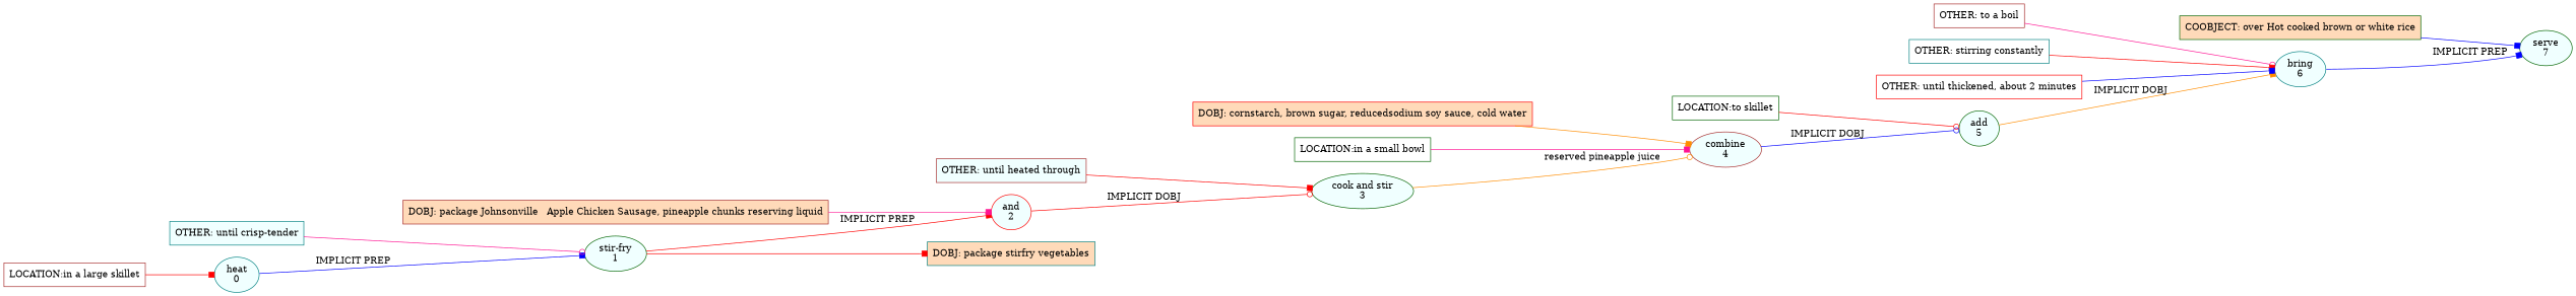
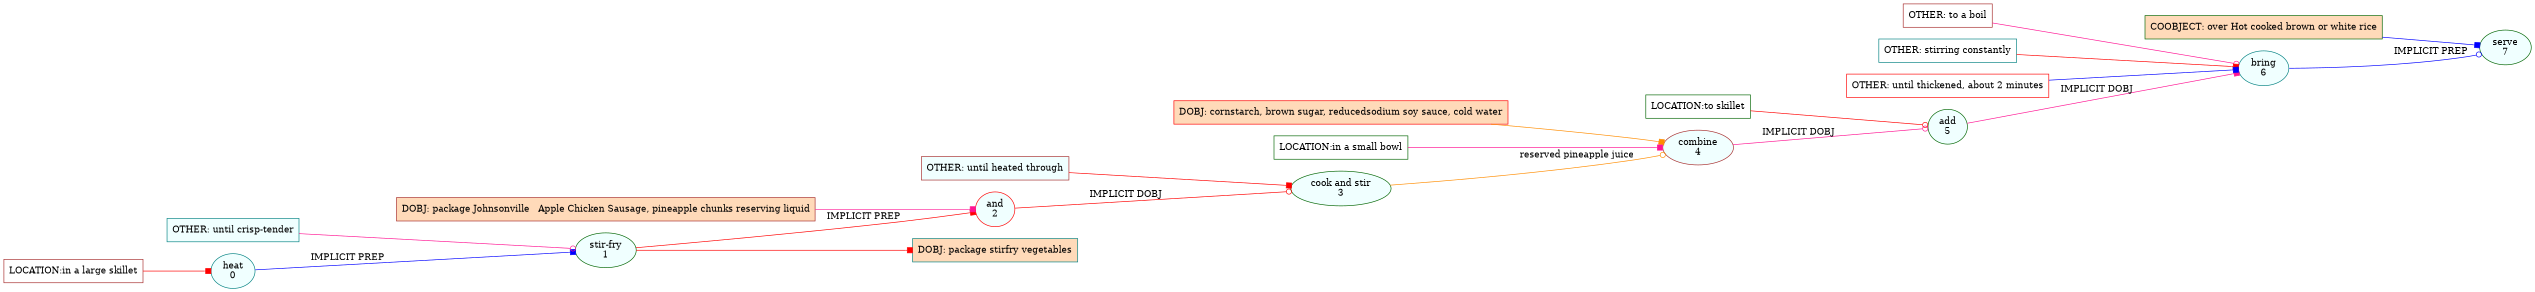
  digraph {
    rankdir=LR
    node [color=darkgreen fillcolor=azure shape=box style=filled]
    edge [arrowhead=box color=red]
    n1 [color=teal label="heat\n0" shape=oval]
    n2 [label="stir-fry\n1" shape=oval]
    n3 [color=red label="and\n2" shape=oval]
    n4 [color=teal fillcolor=peachpuff label="DOBJ: package stirfry vegetables"]
    n5 [label="cook and stir\n3" shape=oval]
    n6 [color=brown label="combine\n4" shape=oval]
    n7 [label="add\n5" shape=oval]
    n8 [color=teal label="bring\n6" shape=oval]
    n9 [label="serve\n7" shape=oval]
    n10 [color=brown fillcolor=white label="LOCATION:in a large skillet"]
    n11 [color=teal label="OTHER: until crisp-tender"]
    n12 [color=brown fillcolor=peachpuff label="DOBJ: package Johnsonville   Apple Chicken Sausage, pineapple chunks reserving liquid"]
    n13 [color=brown label="OTHER: until heated through"]
    n14 [color=red fillcolor=peachpuff label="DOBJ: cornstarch, brown sugar, reducedsodium soy sauce, cold water"]
    n15 [fillcolor=white label="LOCATION:in a small bowl"]
    n16 [fillcolor=white label="LOCATION:to skillet"]
    n17 [color=brown fillcolor=white label="OTHER: to a boil"]
    n18 [color=teal fillcolor=white label="OTHER: stirring constantly"]
    n19 [color=red fillcolor=white label="OTHER: until thickened, about 2 minutes"]
    n20 [fillcolor=peachpuff label="COOBJECT: over Hot cooked brown or white rice"]
    n1 -> n2 [color=blue label="IMPLICIT PREP"]
    n2 -> n3 [label="IMPLICIT PREP"]
    n2 -> n4
    n3 -> n5 [arrowhead=odot label="IMPLICIT DOBJ"]
    n5 -> n6 [arrowhead=odot color=darkorange label="reserved pineapple juice"]
-   n6 -> n7 [arrowhead=odot color=blue label="IMPLICIT DOBJ"]
-   n7 -> n8 [color=darkorange label="IMPLICIT DOBJ"]
-   n8 -> n9 [color=blue label="IMPLICIT PREP"]
+   n6 -> n7 [arrowhead=odot color=deeppink label="IMPLICIT DOBJ"]
+   n7 -> n8 [color=deeppink label="IMPLICIT DOBJ"]
+   n8 -> n9 [arrowhead=odot color=blue label="IMPLICIT PREP"]
    n10 -> n1
    n11 -> n2 [arrowhead=odot color=deeppink]
    n12 -> n3 [color=deeppink]
    n13 -> n5
    n14 -> n6 [color=darkorange]
    n15 -> n6 [color=deeppink]
    n16 -> n7 [arrowhead=odot]
    n17 -> n8 [arrowhead=odot color=deeppink]
    n18 -> n8
    n19 -> n8 [color=blue]
    n20 -> n9 [color=blue]
  }
